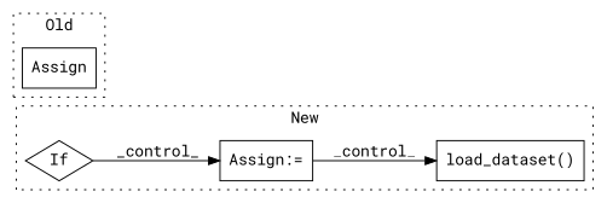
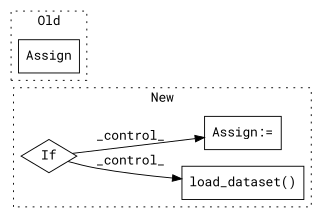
  digraph {
    fontname="Roboto Mono"
    rankdir=LR
    node [fontname="Roboto Mono" l=3 shape=box]
    edge [fontname="Roboto Mono"]
    n1 [a=75 l="16,1" label="load_dataset()" s="62282,62312"]
    n2 [a=96 label=If s=60882 shape=diamond]
    n3 [a=68 label="Assign:=" s=62744]
    n4 [a=63 l="7,0" label=Assign s="54308,0"]
    subgraph cluster_1 {
      label=New
      style=dotted
      n1
      n2
      n3
    }
    subgraph cluster_2 {
      label=Old
      style=dotted
      n4
    }
-   n3 -> n1 [label=_control_]
+   n2 -> n1 [label=_control_]
    n2 -> n3 [label=_control_]
  }
